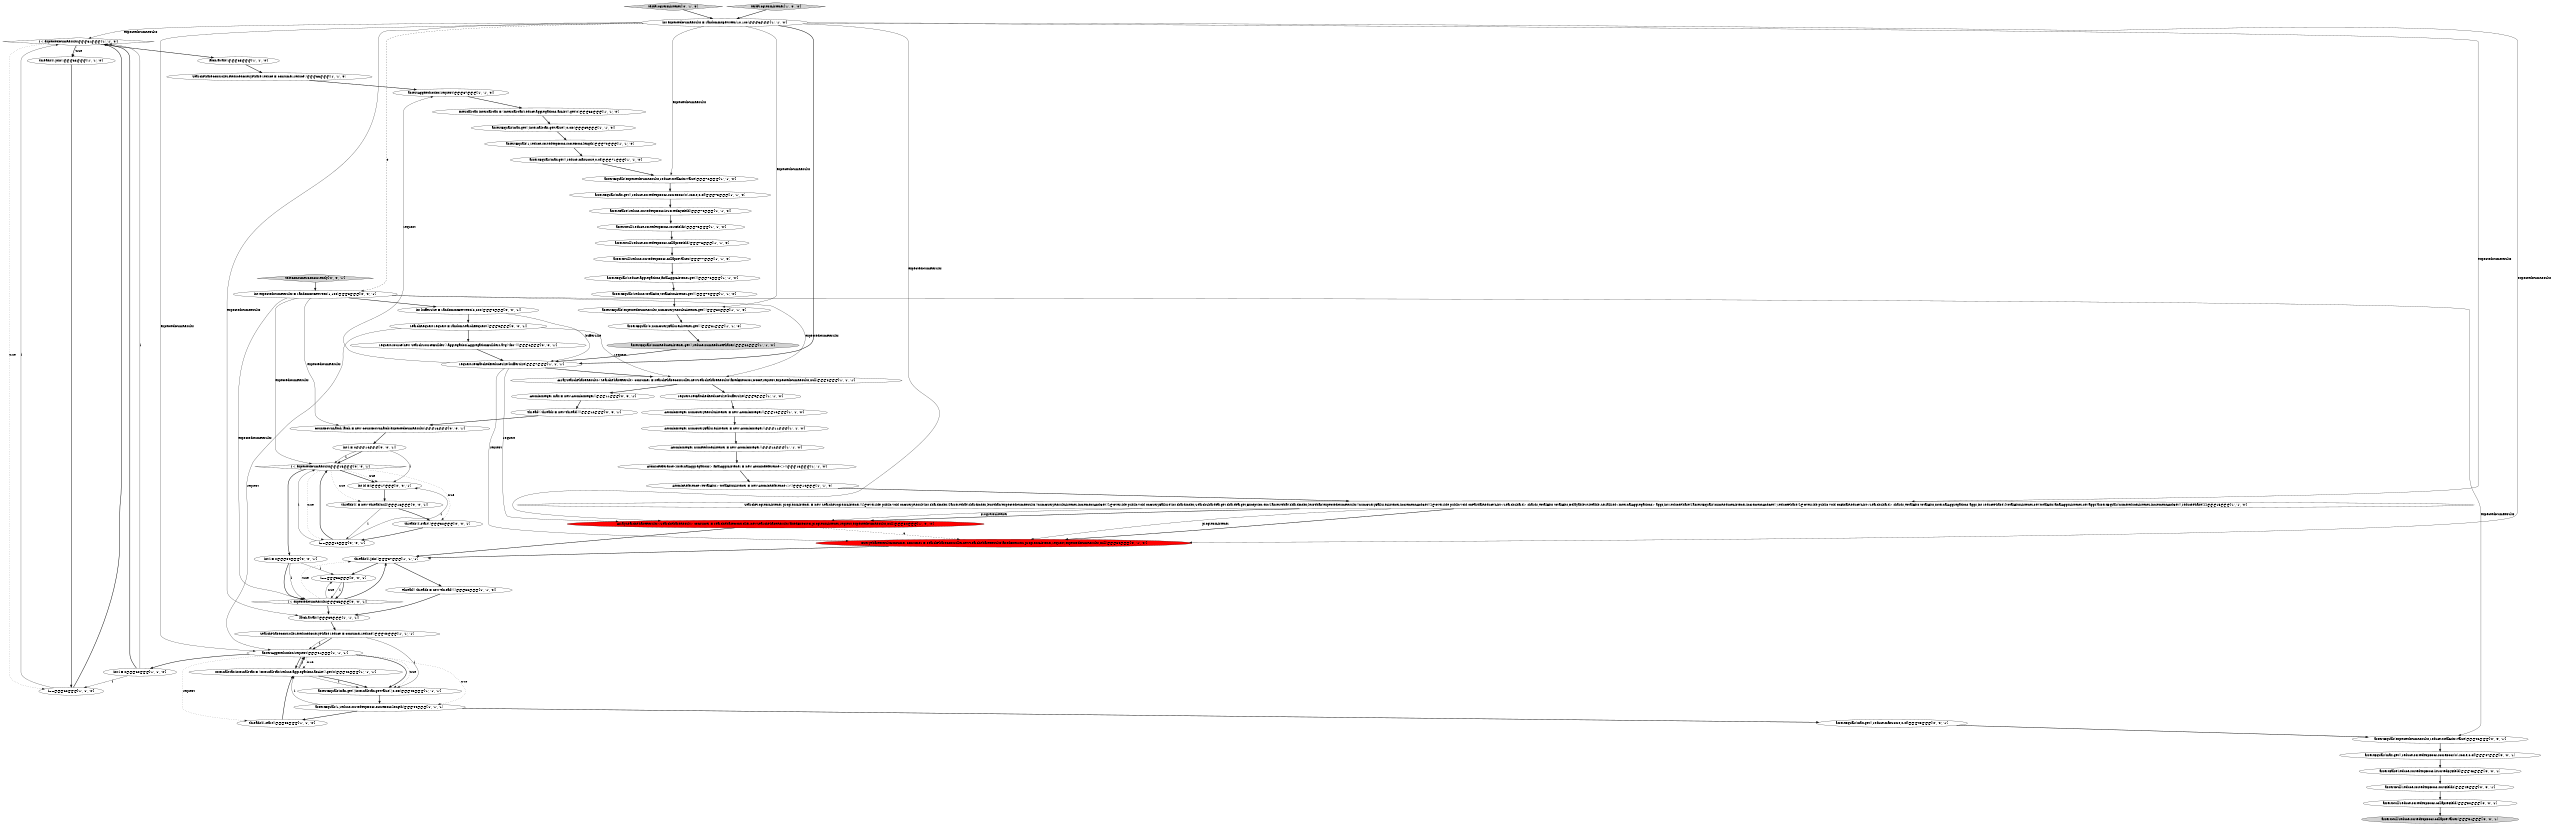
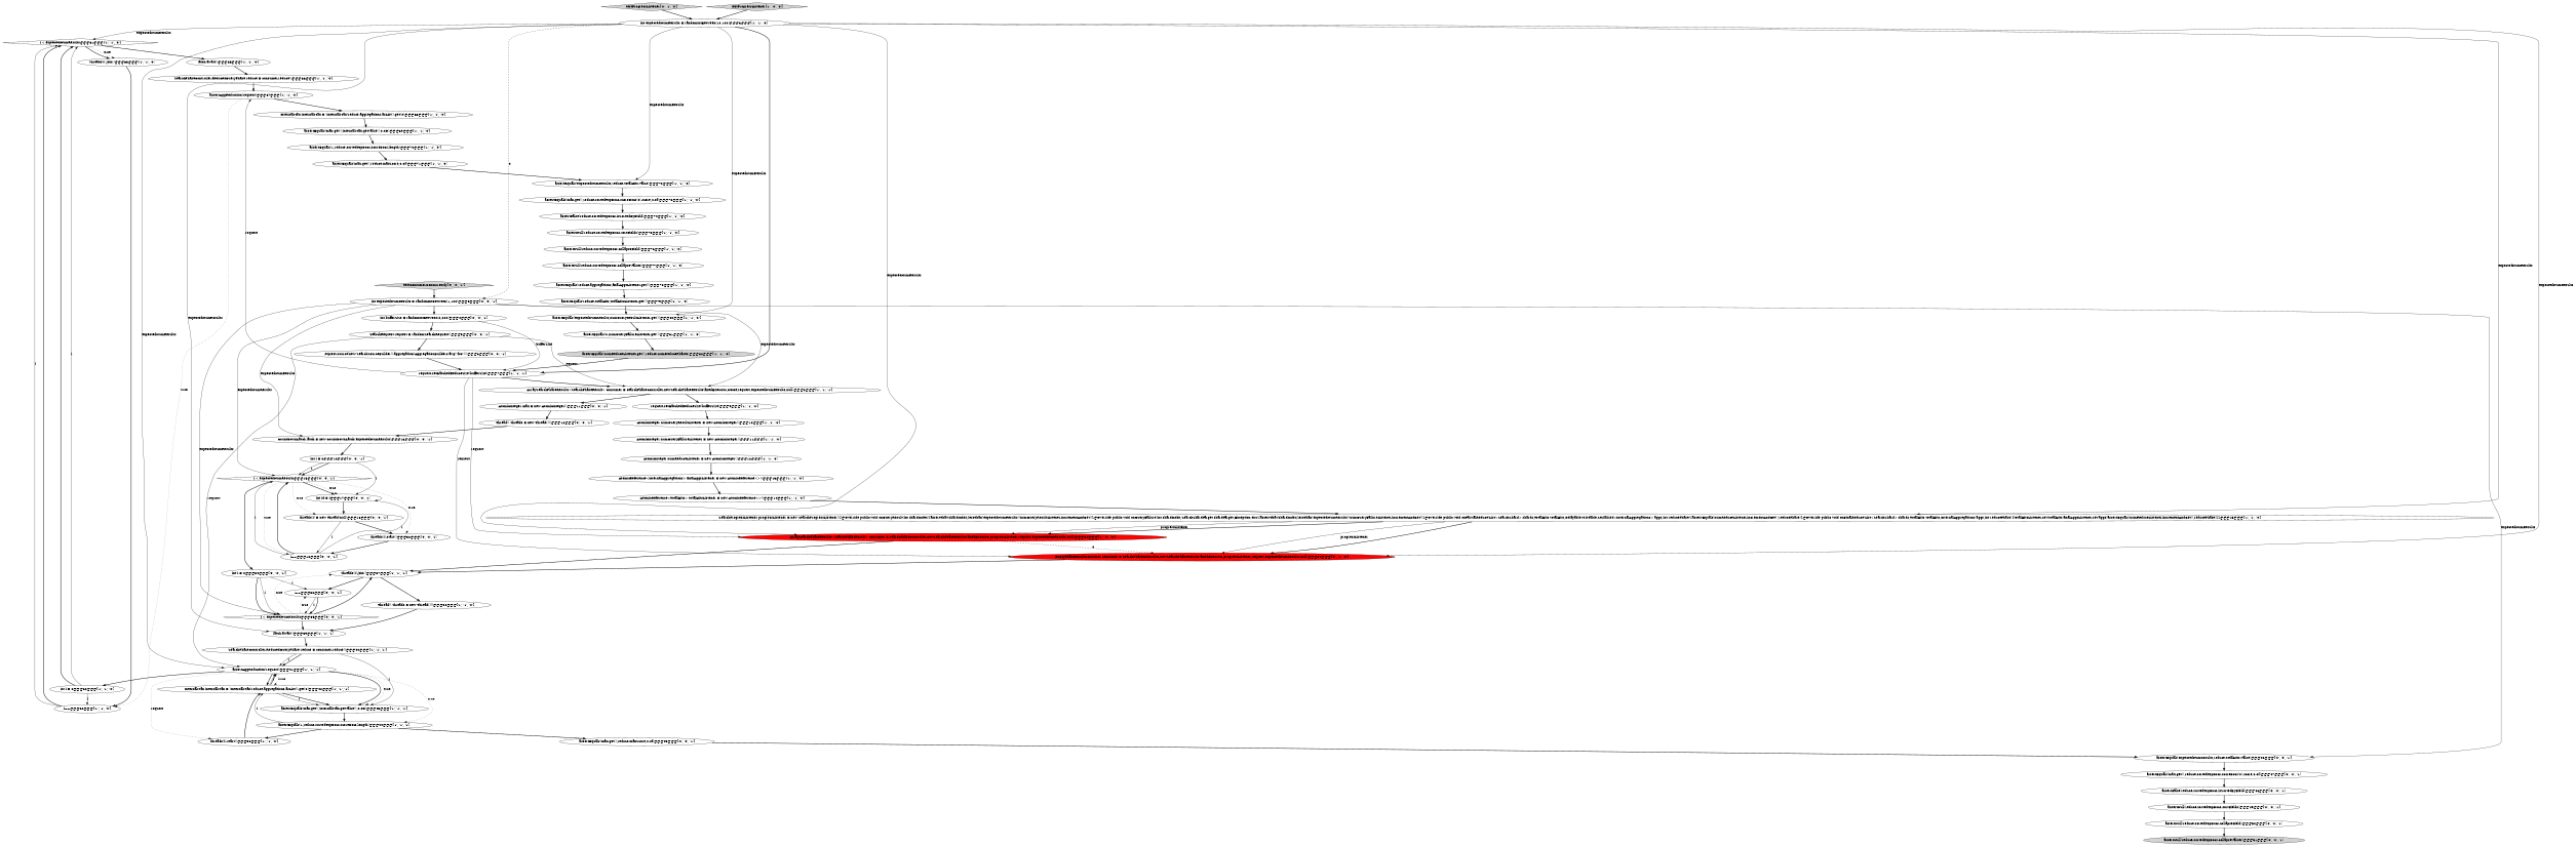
  digraph {
    node [fillcolor=white shape=ellipse style=filled]
    edge [style=bold]
    n1 [label="i < expectedNumResults@@@61@@@['1', '1', '0']" shape=diamond]
    n2 [label="threads(i(.join()@@@63@@@['1', '1', '0']"]
    n3 [label="latch.await()@@@65@@@['1', '1', '0']"]
    n4 [label="i++@@@62@@@['1', '1', '0']"]
    n5 [label="SearchPhaseController.ReducedQueryPhase reduce = consumer.reduce()@@@66@@@['1', '1', '0']"]
    n6 [label="i < expectedNumResults@@@35@@@['0', '0', '1']" shape=diamond]
    n7 [label="i++@@@36@@@['0', '0', '1']"]
    n8 [label="latch.await()@@@39@@@['1', '1', '1']"]
    n9 [label="threads(i(.join()@@@37@@@['1', '1', '1']"]
    n10 [label="SearchPhaseController.ReducedQueryPhase reduce = consumer.reduce()@@@40@@@['1', '1', '1']"]
    n11 [label="Thread(( threads = new Thread((((@@@38@@@['1', '1', '0']"]
    n12 [label="SearchRequest request = randomSearchRequest()@@@5@@@['0', '0', '1']"]
    n13 [label="assertAggReduction(request)@@@41@@@['1', '1', '1']"]
    n14 [label="ArraySearchPhaseResults<SearchPhaseResult> consumer = searchPhaseController.newSearchPhaseResults(fixedExecutor,NOOP,request,expectedNumResults,null)@@@8@@@['1', '1', '1']"]
    n15 [label="request.source(new SearchSourceBuilder().aggregation(AggregationBuilders.avg(\"foo\")))@@@6@@@['0', '0', '1']"]
    n16 [label="InternalMax internalMax = (InternalMax)reduce.aggregations.asList().get(0)@@@42@@@['1', '1', '1']"]
    n17 [label="assertEquals(max.get(),internalMax.getValue(),0.0D)@@@43@@@['1', '1', '1']"]
    n18 [label="assertEquals(1,reduce.sortedTopDocs.scoreDocs.length)@@@44@@@['1', '1', '1']"]
    n19 [label="threads(i(.start()@@@58@@@['1', '1', '0']"]
    n20 [label="int i = 0@@@60@@@['1', '1', '0']"]
    n21 [label="request.setBatchedReduceSize(bufferSize)@@@9@@@['1', '1', '0']"]
    n22 [label="AtomicInteger max = new AtomicInteger()@@@11@@@['0', '0', '1']"]
    n23 [label="request.setBatchedReduceSize(bufferSize)@@@7@@@['1', '1', '1']"]
    n24 [label="assertFalse(reduce.sortedTopDocs.isSortedByField)@@@74@@@['1', '1', '0']"]
    n25 [label="assertNull(reduce.sortedTopDocs.sortFields)@@@75@@@['1', '1', '0']"]
    n26 [label="assertNull(reduce.sortedTopDocs.collapseField)@@@76@@@['1', '1', '0']"]
    n27 [label="assertEquals(expectedNumResults,numQueryResultListener.get())@@@80@@@['1', '1', '0']"]
    n28 [label="assertEquals(0,numQueryFailureListener.get())@@@81@@@['1', '1', '0']"]
    n29 [fillcolor=lightgray label="assertEquals(numReduceListener.get(),reduce.numReducePhases)@@@82@@@['1', '1', '0']"]
    n30 [fillcolor=lightgray label="testProgressListener['0', '1', '0']" shape=diamond]
    n31 [label="int expectedNumResults = randomIntBetween(10,100)@@@3@@@['1', '1', '0']"]
    n32 [label="int expectedNumResults = randomIntBetween(1,100)@@@3@@@['0', '0', '1']"]
    n33 [label="assertEquals(expectedNumResults,reduce.totalHits.value)@@@72@@@['1', '1', '0']"]
    n34 [fillcolor=red label="ArraySearchPhaseResults<SearchPhaseResult> consumer = searchPhaseController.newSearchPhaseResults(fixedExecutor,progressListener,request,expectedNumResults,null)@@@34@@@['1', '0', '0']"]
    n35 [fillcolor=red label="QueryPhaseResultConsumer consumer = searchPhaseController.newSearchPhaseResults(fixedExecutor,progressListener,request,expectedNumResults,null)@@@34@@@['0', '1', '0']"]
    n36 [label="SearchProgressListener progressListener = new SearchProgressListener(){@Override public void onQueryResult(int shardIndex){assertThat(shardIndex,lessThan(expectedNumResults))numQueryResultListener.incrementAndGet()}@Override public void onQueryFailure(int shardIndex,SearchShardTarget shardTarget,Exception exc){assertThat(shardIndex,lessThan(expectedNumResults))numQueryFailureListener.incrementAndGet()}@Override public void onPartialReduce(List<SearchShard> shards,TotalHits totalHits,DelayableWriteable.Serialized<InternalAggregations> aggs,int reducePhase){assertEquals(numReduceListener.incrementAndGet(),reducePhase)}@Override public void onFinalReduce(List<SearchShard> shards,TotalHits totalHits,InternalAggregations aggs,int reducePhase){totalHitsListener.set(totalHits)finalAggsListener.set(aggs)assertEquals(numReduceListener.incrementAndGet(),reducePhase)}}@@@15@@@['1', '1', '0']"]
    n37 [label="assertEquals(expectedNumResults,reduce.totalHits.value)@@@46@@@['0', '0', '1']"]
    n38 [label="i < expectedNumResults@@@15@@@['0', '0', '1']" shape=diamond]
    n39 [label="int bufferSize = randomIntBetween(2,200)@@@4@@@['0', '0', '1']"]
    n40 [label="CountDownLatch latch = new CountDownLatch(expectedNumResults)@@@13@@@['0', '0', '1']"]
    n41 [label="assertEquals(max.get(),reduce.sortedTopDocs.scoreDocs(0(.score,0.0f)@@@47@@@['0', '0', '1']"]
    n42 [label="int id = i@@@17@@@['0', '0', '1']"]
    n43 [label="threads(i( = new Thread(null)@@@18@@@['0', '0', '1']"]
    n44 [label="threads(i(.start()@@@32@@@['0', '0', '1']"]
    n45 [label="i++@@@16@@@['0', '0', '1']"]
    n46 [label="int i = 0@@@34@@@['0', '0', '1']"]
    n47 [label="int i = 0@@@14@@@['0', '0', '1']"]
    n48 [label="assertFalse(reduce.sortedTopDocs.isSortedByField)@@@48@@@['0', '0', '1']"]
    n49 [label="assertNull(reduce.sortedTopDocs.sortFields)@@@49@@@['0', '0', '1']"]
    n50 [label="assertNull(reduce.sortedTopDocs.collapseValues)@@@77@@@['1', '1', '0']"]
    n51 [label="assertEquals(max.get(),reduce.maxScore,0.0f)@@@45@@@['0', '0', '1']"]
    n52 [label="assertNull(reduce.sortedTopDocs.collapseField)@@@50@@@['0', '0', '1']"]
    n53 [fillcolor=lightgray label="assertNull(reduce.sortedTopDocs.collapseValues)@@@51@@@['0', '0', '1']"]
    n54 [label="assertEquals(max.get(),reduce.maxScore,0.0f)@@@71@@@['1', '1', '0']"]
    n55 [label="assertEquals(max.get(),reduce.sortedTopDocs.scoreDocs(0(.score,0.0f)@@@73@@@['1', '1', '0']"]
    n56 [label="assertAggReduction(request)@@@67@@@['1', '1', '0']"]
    n57 [label="assertEquals(max.get(),internalMax.getValue(),0.0D)@@@69@@@['1', '1', '0']"]
    n58 [label="assertEquals(1,reduce.sortedTopDocs.scoreDocs.length)@@@70@@@['1', '1', '0']"]
    n59 [label="InternalMax internalMax = (InternalMax)reduce.aggregations.asList().get(0)@@@68@@@['1', '1', '0']"]
    n60 [label="AtomicInteger numQueryResultListener = new AtomicInteger()@@@10@@@['1', '1', '0']"]
    n61 [label="Thread(( threads = new Thread((((@@@12@@@['0', '0', '1']"]
    n62 [label="AtomicInteger numQueryFailureListener = new AtomicInteger()@@@11@@@['1', '1', '0']"]
    n63 [label="AtomicInteger numReduceListener = new AtomicInteger()@@@12@@@['1', '1', '0']"]
    n64 [label="assertEquals(reduce.totalHits,totalHitsListener.get())@@@79@@@['1', '1', '0']"]
    n65 [fillcolor=lightgray label="testProgressListener['1', '0', '0']" shape=diamond]
    n66 [label="AtomicReference<InternalAggregations> finalAggsListener = new AtomicReference<>()@@@13@@@['1', '1', '0']"]
    n67 [label="AtomicReference<TotalHits> totalHitsListener = new AtomicReference<>()@@@14@@@['1', '1', '0']"]
    n68 [label="assertEquals(reduce.aggregations,finalAggsListener.get())@@@78@@@['1', '1', '0']"]
    n69 [fillcolor=lightgray label="testConsumerConcurrently['0', '0', '1']" shape=diamond]
    n1 -> n2 [label=true style=dotted]
    n1 -> n2
    n1 -> n3
-   n1 -> n4 [label=true style=dotted]
+   n56 -> n4 [label=true style=dotted]
    n2 -> n4
    n3 -> n5
    n4 -> n1 [label=i style=solid]
    n4 -> n1
    n5 -> n56
-   n6 -> n7 [label=true style=solid]
+   n6 -> n7 [label=true style=dotted]
    n6 -> n8
    n6 -> n9 [label=true style=dotted]
    n6 -> n9
    n7 -> n6 [label=i style=solid]
    n7 -> n6
    n8 -> n10
    n9 -> n7
    n9 -> n11
    n10 -> n13 [label=i style=solid]
    n10 -> n13
    n10 -> n17 [label=i style=solid]
    n11 -> n8
    n12 -> n13 [label=request style=solid]
    n12 -> n14 [label=request style=solid]
    n12 -> n15
    n13 -> n16 [label=true style=dotted]
    n13 -> n16
    n13 -> n17
    n13 -> n17 [label=true style=dotted]
    n13 -> n18 [label=true style=dotted]
    n13 -> n19 [label=request style=dotted]
    n13 -> n20
    n14 -> n21
    n14 -> n22
    n15 -> n23
    n16 -> n13
    n16 -> n13 [label=i style=solid]
    n16 -> n17
    n16 -> n17 [label=i style=solid]
    n17 -> n18
    n18 -> n16 [label=i style=solid]
    n18 -> n19
    n18 -> n51
    n19 -> n16
    n20 -> n1 [label=i style=solid]
    n20 -> n1
    n20 -> n4 [label=i style=solid]
    n21 -> n60
    n22 -> n61
    n23 -> n14
    n23 -> n34 [label=request style=solid]
    n23 -> n35 [label=request style=solid]
    n23 -> n56 [label=request style=solid]
    n24 -> n25
    n25 -> n26
    n26 -> n50
    n27 -> n28
    n28 -> n29
    n29 -> n23
    n30 -> n31
    n31 -> n1 [label=expectedNumResults style=solid]
    n31 -> n8 [label=expectedNumResults style=solid]
    n31 -> n13 [label=expectedNumResults style=solid]
    n31 -> n23
    n31 -> n27 [label=expectedNumResults style=solid]
    n31 -> n32 [label=0 style=dashed]
    n31 -> n33 [label=expectedNumResults style=solid]
    n31 -> n34 [label=expectedNumResults style=solid]
    n31 -> n35 [label=expectedNumResults style=solid]
    n31 -> n36 [label=expectedNumResults style=solid]
    n32 -> n6 [label=expectedNumResults style=solid]
    n32 -> n14 [label=expectedNumResults style=solid]
    n32 -> n37 [label=expectedNumResults style=solid]
    n32 -> n38 [label=expectedNumResults style=solid]
    n32 -> n39
    n32 -> n40 [label=expectedNumResults style=solid]
    n33 -> n55
    n34 -> n9
    n34 -> n35 [label=0 style=dashed]
    n35 -> n9
    n36 -> n34
    n36 -> n34 [label=progressListener style=solid]
    n36 -> n35
    n36 -> n35 [label=progressListener style=solid]
    n37 -> n41
    n38 -> n42
    n38 -> n42 [label=true style=dotted]
    n38 -> n43 [label=true style=dotted]
    n38 -> n44 [label=true style=dotted]
    n38 -> n45 [label=true style=dotted]
    n38 -> n46
    n39 -> n12
    n39 -> n23 [label=bufferSize style=solid]
    n40 -> n47
    n41 -> n48
    n42 -> n43
    n43 -> n44
    n43 -> n45 [label=i style=solid]
    n44 -> n45
    n45 -> n38 [label=i style=solid]
    n45 -> n38
    n45 -> n42 [label=i style=solid]
    n46 -> n6
    n46 -> n6 [label=i style=solid]
    n46 -> n7 [label=i style=solid]
    n47 -> n38
    n47 -> n38 [label=i style=solid]
    n47 -> n42 [label=i style=solid]
    n48 -> n49
    n49 -> n52
    n50 -> n68
    n51 -> n37
    n52 -> n53
    n54 -> n33
    n55 -> n24
    n56 -> n59
    n57 -> n58
    n58 -> n54
    n59 -> n57
    n60 -> n62
    n61 -> n40
    n62 -> n63
    n63 -> n66
    n64 -> n27
    n65 -> n31
    n66 -> n67
    n67 -> n36
    n68 -> n64
    n69 -> n32
  }
